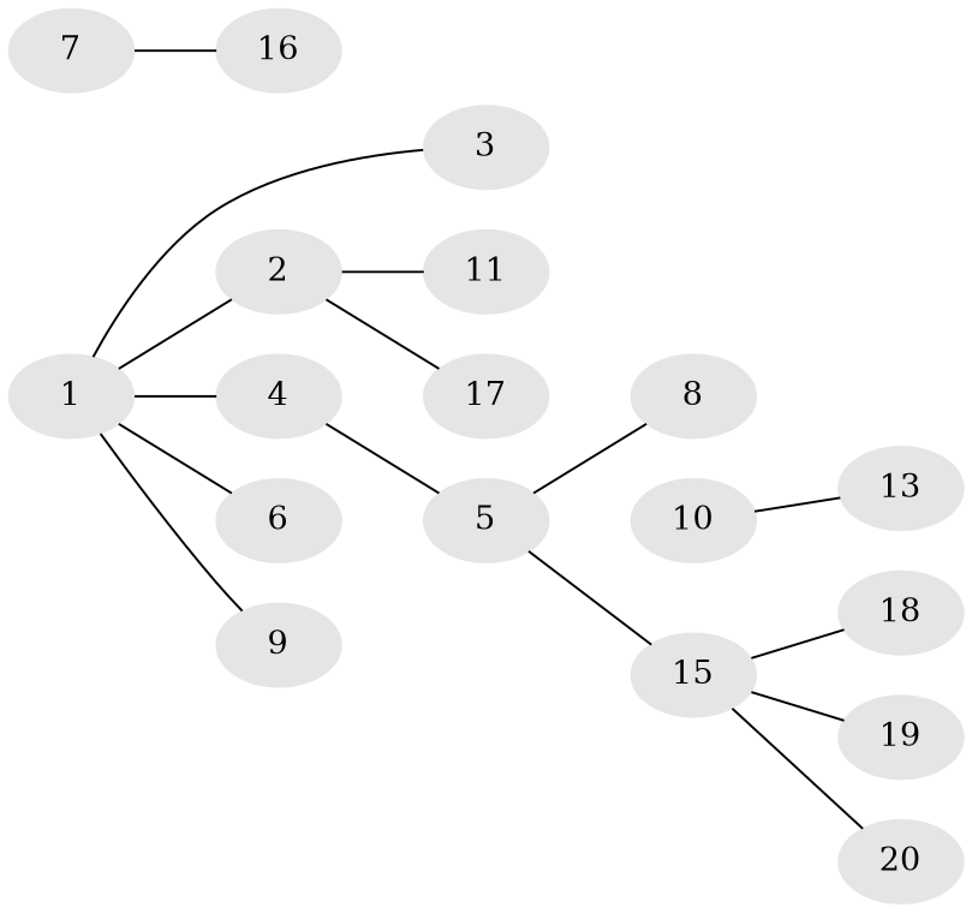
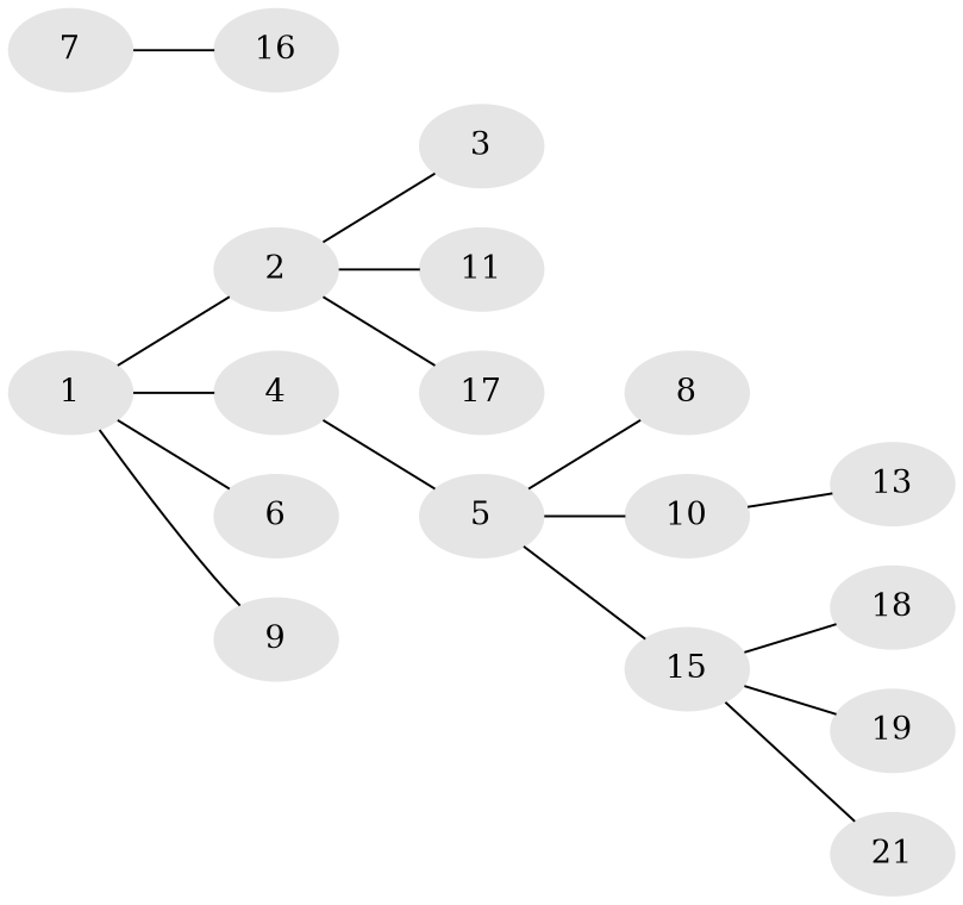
  graph {
    rankdir=LR
    node [color=gray90 style=filled]
    1
    2
    3
    4
    6
    9
    11
    17
    5
    7
    16
    8
    10
    15
    13
    18
    19
-   20
+   20 [label=21]
    1 -- 2
-   1 -- 3
+   2 -- 3
    1 -- 4
    1 -- 6
    1 -- 9
    2 -- 11
    2 -- 17
    4 -- 5
    5 -- 8
+   5 -- 10
    5 -- 15
    7 -- 16
    10 -- 13
    15 -- 18
    15 -- 19
    15 -- 20
  }
